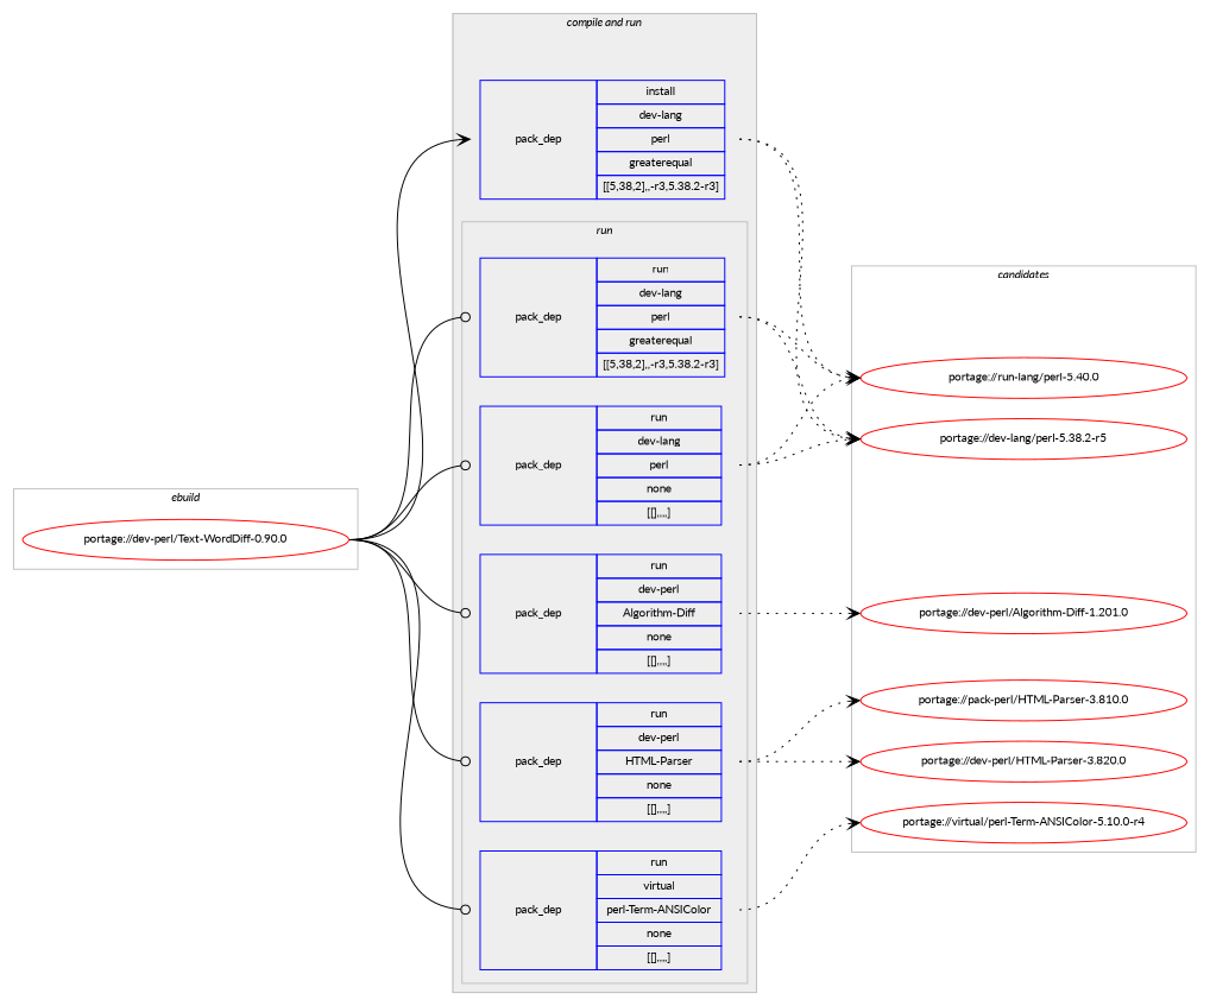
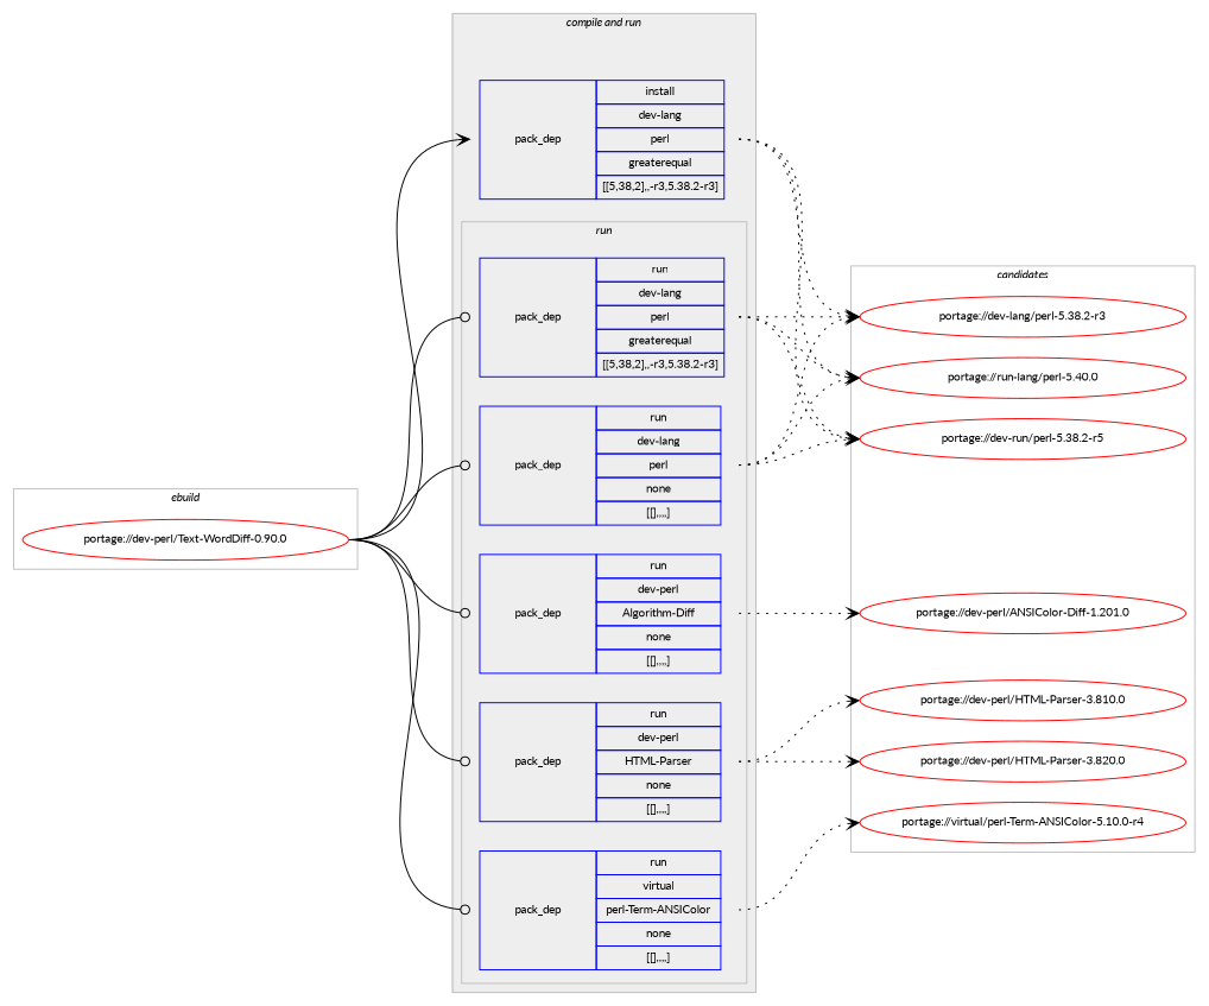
  digraph {
    compound=true
    concentrate=true
    fontname=Lato
    fontsize=10
    newrank=true
    rankdir=LR
    ranksep=1.5
    node [color=red fontname=Lato fontsize=10]
    edge [arrowhead=vee fontname=Lato headport=w style=dotted tailport=e weight=100]
    n1 [label="portage://dev-perl/Text-WordDiff-0.90.0" width=4]
    n2 [color=blue label=<<TABLE BORDER="0" CELLBORDER="1" CELLSPACING="0" CELLPADDING="4" WIDTH="220"><TR><TD ROWSPAN="6" CELLPADDING="30">pack_dep</TD></TR><TR><TD WIDTH="110">install</TD></TR><TR><TD>dev-lang</TD></TR><TR><TD>perl</TD></TR><TR><TD>greaterequal</TD></TR><TR><TD>[[5,38,2],,-r3,5.38.2-r3]</TD></TR></TABLE>> shape=none]
    n3 [color=blue label=<<TABLE BORDER="0" CELLBORDER="1" CELLSPACING="0" CELLPADDING="4" WIDTH="220"><TR><TD ROWSPAN="6" CELLPADDING="30">pack_dep</TD></TR><TR><TD WIDTH="110">run</TD></TR><TR><TD>dev-lang</TD></TR><TR><TD>perl</TD></TR><TR><TD>greaterequal</TD></TR><TR><TD>[[5,38,2],,-r3,5.38.2-r3]</TD></TR></TABLE>> shape=none]
    n4 [color=blue label=<<TABLE BORDER="0" CELLBORDER="1" CELLSPACING="0" CELLPADDING="4" WIDTH="220"><TR><TD ROWSPAN="6" CELLPADDING="30">pack_dep</TD></TR><TR><TD WIDTH="110">run</TD></TR><TR><TD>dev-lang</TD></TR><TR><TD>perl</TD></TR><TR><TD>none</TD></TR><TR><TD>[[],,,,]</TD></TR></TABLE>> shape=none]
    n5 [color=blue label=<<TABLE BORDER="0" CELLBORDER="1" CELLSPACING="0" CELLPADDING="4" WIDTH="220"><TR><TD ROWSPAN="6" CELLPADDING="30">pack_dep</TD></TR><TR><TD WIDTH="110">run</TD></TR><TR><TD>dev-perl</TD></TR><TR><TD>Algorithm-Diff</TD></TR><TR><TD>none</TD></TR><TR><TD>[[],,,,]</TD></TR></TABLE>> shape=none]
    n6 [color=blue label=<<TABLE BORDER="0" CELLBORDER="1" CELLSPACING="0" CELLPADDING="4" WIDTH="220"><TR><TD ROWSPAN="6" CELLPADDING="30">pack_dep</TD></TR><TR><TD WIDTH="110">run</TD></TR><TR><TD>dev-perl</TD></TR><TR><TD>HTML-Parser</TD></TR><TR><TD>none</TD></TR><TR><TD>[[],,,,]</TD></TR></TABLE>> shape=none]
    n7 [color=blue label=<<TABLE BORDER="0" CELLBORDER="1" CELLSPACING="0" CELLPADDING="4" WIDTH="220"><TR><TD ROWSPAN="6" CELLPADDING="30">pack_dep</TD></TR><TR><TD WIDTH="110">run</TD></TR><TR><TD>virtual</TD></TR><TR><TD>perl-Term-ANSIColor</TD></TR><TR><TD>none</TD></TR><TR><TD>[[],,,,]</TD></TR></TABLE>> shape=none]
    n8 [label="portage://run-lang/perl-5.40.0" width=4]
-   n9 [label="portage://dev-lang/perl-5.38.2-r5" width=4]
+   n9 [label="portage://dev-run/perl-5.38.2-r5" width=4]
+   n10 [label="portage://dev-lang/perl-5.38.2-r3" width=4]
    n11 [label="portage://virtual/perl-Term-ANSIColor-5.10.0-r4" width=4]
-   n12 [label="portage://dev-perl/Algorithm-Diff-1.201.0" width=4]
+   n12 [label="portage://dev-perl/ANSIColor-Diff-1.201.0" width=4]
    n13 [label="portage://dev-perl/HTML-Parser-3.820.0" width=4]
-   n14 [label="portage://pack-perl/HTML-Parser-3.810.0" width=4]
+   n14 [label="portage://dev-perl/HTML-Parser-3.810.0" width=4]
    subgraph cluster_1 {
      color=gray
      label=<<i>ebuild</i>>
      n1
    }
    subgraph cluster_2 {
      color=gray
      label=<<i>dependencies</i>>
      subgraph cluster_3 {
        color=gray
        fillcolor="#eeeeee"
        label=<<i>compile</i>>
        style=filled
        subgraph sub_4 {
          color=gray
          fillcolor="#eeeeee"
          label=<<i>compile</i>>
          style=filled
          n2
        }
      }
      subgraph cluster_5 {
        color=gray
        fillcolor="#eeeeee"
        label=<<i>compile and run</i>>
        style=filled
      }
      subgraph cluster_6 {
        color=gray
        fillcolor="#eeeeee"
        label=<<i>run</i>>
        style=filled
        subgraph sub_7 {
          color=gray
          fillcolor="#eeeeee"
          label=<<i>run</i>>
          style=filled
          n3
        }
        subgraph sub_8 {
          color=gray
          fillcolor="#eeeeee"
          label=<<i>run</i>>
          style=filled
          n4
        }
        subgraph sub_9 {
          color=gray
          fillcolor="#eeeeee"
          label=<<i>run</i>>
          style=filled
          n5
        }
        subgraph sub_10 {
          color=gray
          fillcolor="#eeeeee"
          label=<<i>run</i>>
          style=filled
          n6
        }
        subgraph sub_11 {
          color=gray
          fillcolor="#eeeeee"
          label=<<i>run</i>>
          style=filled
          n7
        }
      }
    }
    subgraph cluster_12 {
      color=gray
      label=<<i>candidates</i>>
      rank=same
      subgraph sub_13 {
        color=black
        label=<<i>candidates</i>>
        nodesep=1
        rank=same
        n8
        n9
+       n10
      }
      subgraph sub_14 {
        color=black
        label=<<i>candidates</i>>
        nodesep=1
        rank=same
        n11
      }
      subgraph sub_15 {
        color=black
        label=<<i>candidates</i>>
        nodesep=1
        rank=same
        n8
        n9
+       n10
      }
      subgraph sub_16 {
        color=black
        label=<<i>candidates</i>>
        nodesep=1
        rank=same
        n8
        n9
+       n10
      }
      subgraph sub_17 {
        color=black
        label=<<i>candidates</i>>
        nodesep=1
        rank=same
        n12
      }
      subgraph sub_18 {
        color=black
        label=<<i>candidates</i>>
        nodesep=1
        rank=same
        n13
        n14
      }
    }
    n1 -> n2 [style=solid weight=20]
    n1 -> n3 [arrowhead=odot style=solid weight=20]
    n1 -> n4 [arrowhead=odot style=solid weight=20]
    n1 -> n5 [arrowhead=odot style=solid weight=20]
    n1 -> n6 [arrowhead=odot style=solid weight=20]
    n1 -> n7 [arrowhead=odot style=solid weight=20]
    n2 -> n8
    n2 -> n9
+   n2 -> n10
    n3 -> n8
    n3 -> n9
+   n3 -> n10
    n4 -> n8
    n4 -> n9
+   n4 -> n10
    n5 -> n12
    n6 -> n13
    n6 -> n14
    n7 -> n11
  }
